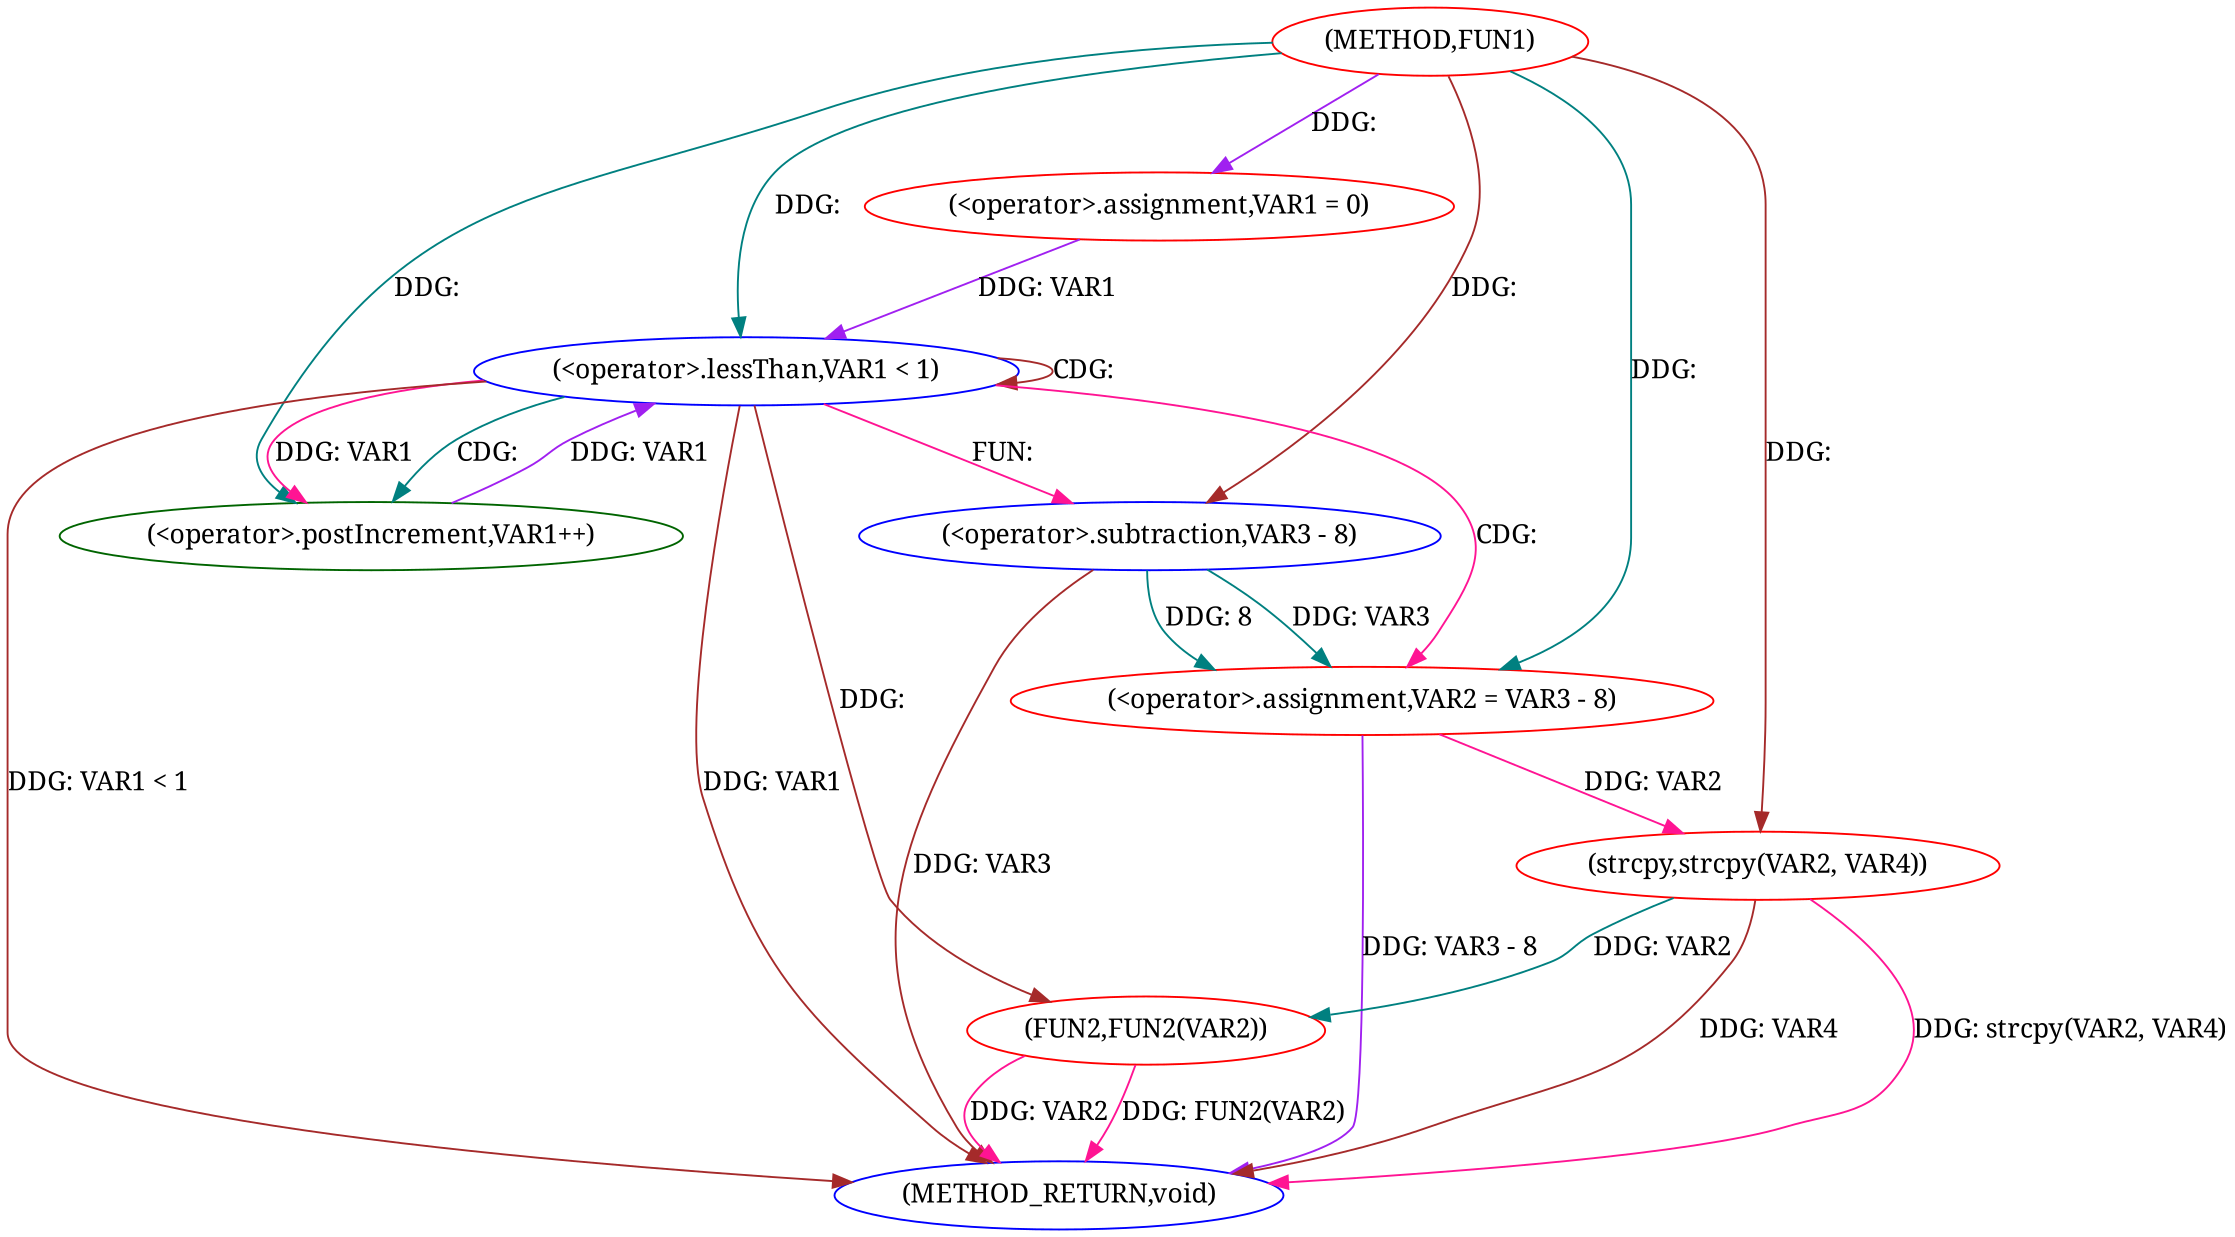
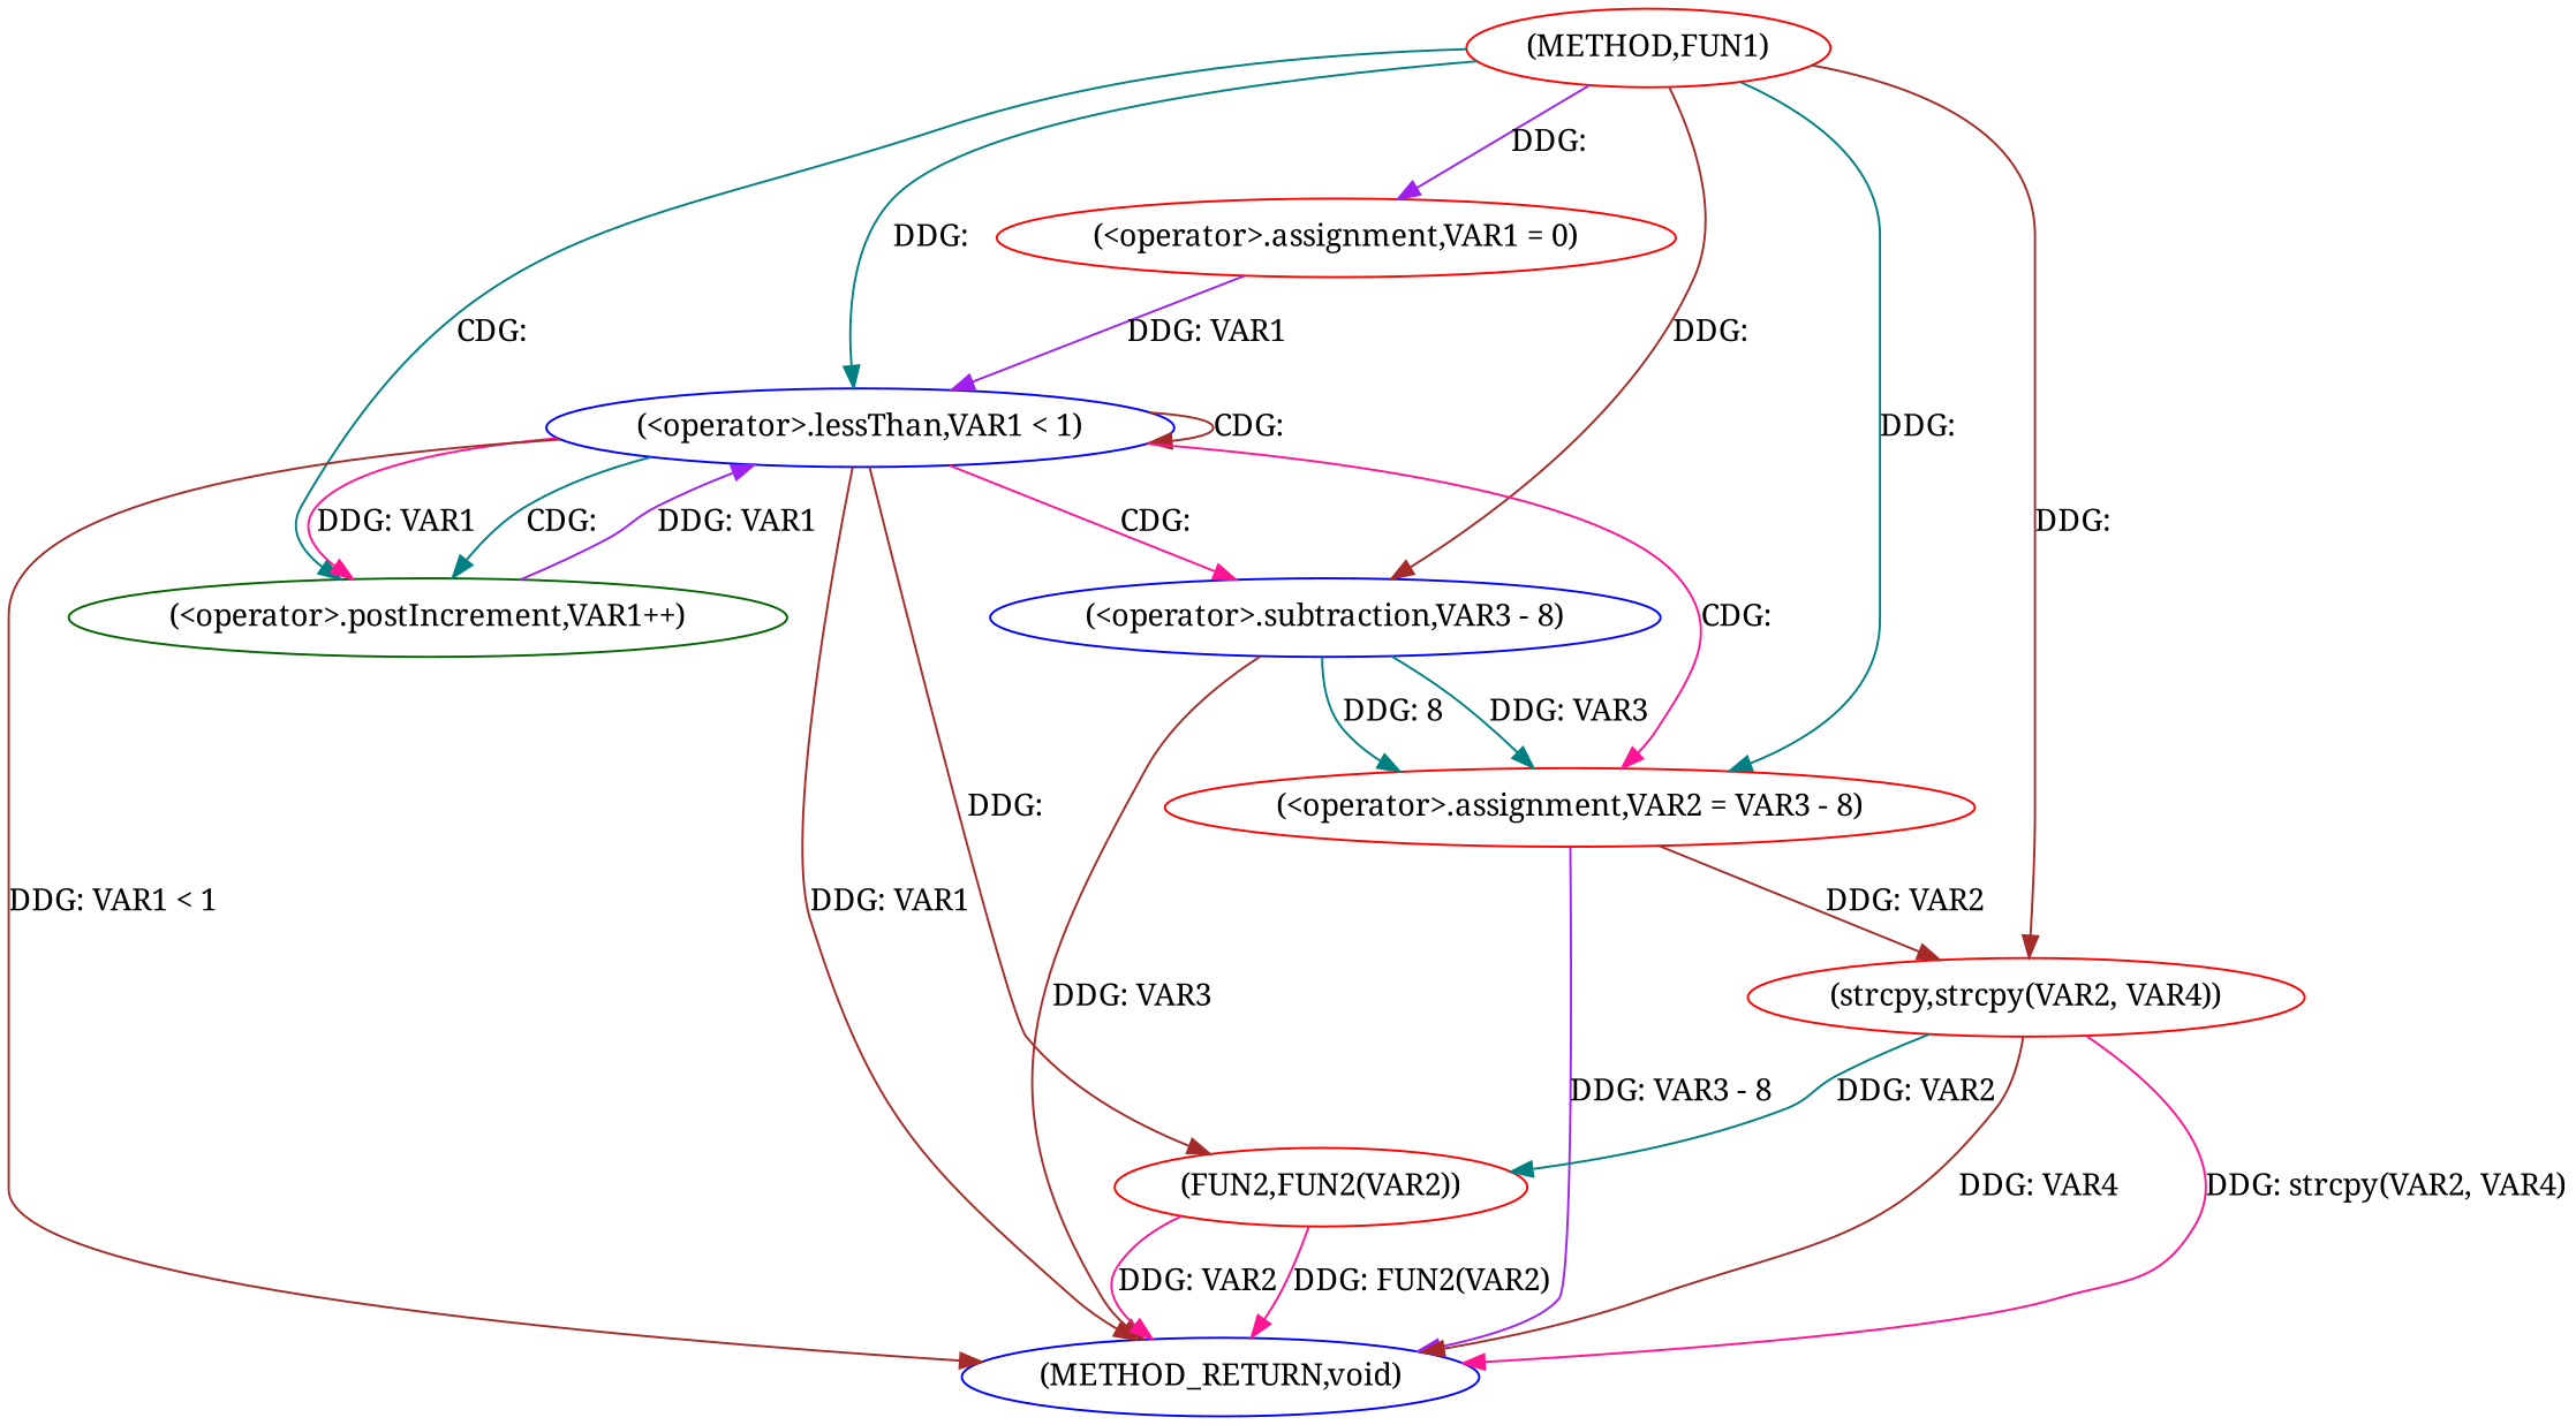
  digraph {
    fontname="Noto Serif"
    node [color=red fontname="Noto Serif"]
    edge [color=brown fontname="Noto Serif"]
    n1 [label="(METHOD,FUN1)"]
    n2 [label="(<operator>.assignment,VAR1 = 0)"]
    n3 [color=blue label="(<operator>.lessThan,VAR1 < 1)"]
    n4 [color=darkgreen label="(<operator>.postIncrement,VAR1++)"]
    n5 [label="(<operator>.assignment,VAR2 = VAR3 - 8)"]
    n6 [color=blue label="(<operator>.subtraction,VAR3 - 8)"]
    n7 [label="(strcpy,strcpy(VAR2, VAR4))"]
    n8 [label="(FUN2,FUN2(VAR2))"]
    n9 [color=blue label="(METHOD_RETURN,void)"]
    n1 -> n2 [color=purple label="DDG: "]
    n1 -> n3 [color=teal label="DDG: "]
-   n1 -> n4 [color=teal label="DDG: "]
+   n1 -> n4 [color=teal label="CDG: "]
    n1 -> n5 [color=teal label="DDG: "]
    n1 -> n6 [label="DDG: "]
    n1 -> n7 [label="DDG: "]
    n2 -> n3 [color=purple label="DDG: VAR1"]
    n3 -> n3 [label="CDG: "]
    n3 -> n4 [color=deeppink label="DDG: VAR1"]
    n3 -> n4 [color=teal label="CDG: "]
    n3 -> n5 [color=deeppink label="CDG: "]
-   n3 -> n6 [color=deeppink label="FUN: "]
+   n3 -> n6 [color=deeppink label="CDG: "]
    n3 -> n8 [label="DDG: "]
    n3 -> n9 [label="DDG: VAR1"]
    n3 -> n9 [label="DDG: VAR1 < 1"]
    n4 -> n3 [color=purple label="DDG: VAR1"]
-   n5 -> n7 [color=deeppink label="DDG: VAR2"]
+   n5 -> n7 [label="DDG: VAR2"]
    n5 -> n9 [color=purple label="DDG: VAR3 - 8"]
    n6 -> n5 [color=teal label="DDG: VAR3"]
    n6 -> n5 [color=teal label="DDG: 8"]
    n6 -> n9 [label="DDG: VAR3"]
    n7 -> n8 [color=teal label="DDG: VAR2"]
    n7 -> n9 [color=deeppink label="DDG: strcpy(VAR2, VAR4)"]
    n7 -> n9 [label="DDG: VAR4"]
    n8 -> n9 [color=deeppink label="DDG: VAR2"]
    n8 -> n9 [color=deeppink label="DDG: FUN2(VAR2)"]
  }
